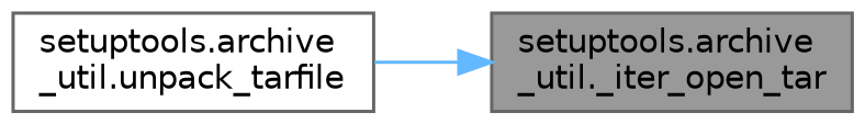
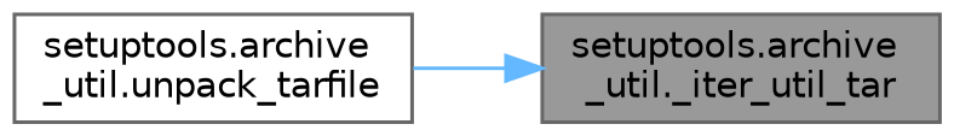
  digraph {
    rankdir=RL
    node [fontname=Helvetica fontsize=10 shape=box style=filled]
-   n1 [color=gray40 fillcolor=grey60 fontcolor=black height=0.2 label="setuptools.archive\l_util._iter_open_tar" width=0.4]
+   n1 [color=gray40 fillcolor=grey60 fontcolor=black height=0.2 label="setuptools.archive\l_util._iter_util_tar" width=0.4]
    n2 [color=grey40 fillcolor=white height=0.2 label="setuptools.archive\l_util.unpack_tarfile" width=0.4]
    n1 -> n2 [color=steelblue1 dir=back fontname=Helvetica fontsize=10 labelfontname=Helvetica labelfontsize=10 style=solid]
  }
